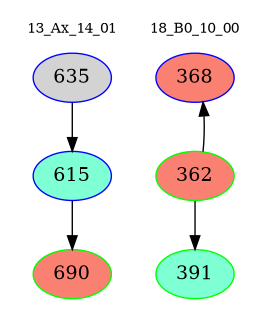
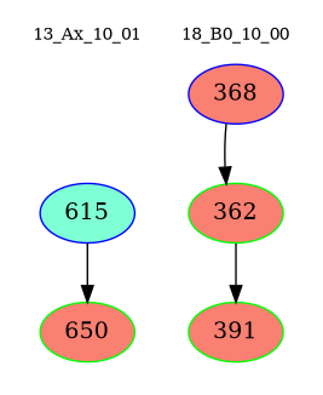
  digraph {
    node [color=blue fillcolor=salmon style=filled]
    edge [color=black]
-   n1 [fillcolor=lightgrey label=635]
    n2 [fillcolor=aquamarine label=615]
-   n3 [color=green label=690]
+   n3 [color=green label=650]
    n4 [label=368]
    n5 [color=green label=362]
-   n6 [color=green fillcolor=aquamarine label=391]
+   n6 [color=green label=391]
    subgraph cluster_1 {
      color=white
      fontsize=10
-     label="13_Ax_14_01"
-     n1
+     label="13_Ax_10_01"
      n2
      n3
    }
    subgraph cluster_2 {
      color=white
      fontsize=10
      label="18_B0_10_00"
      n4
      n5
      n6
    }
-   n1 -> n2
    n2 -> n3
-   n5 -> n4
+   n4 -> n5
    n5 -> n6
  }
